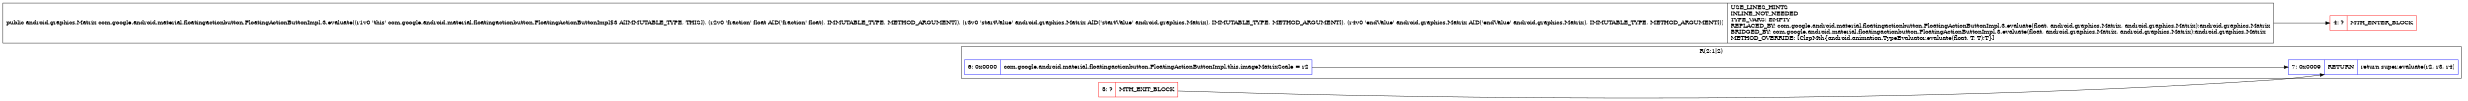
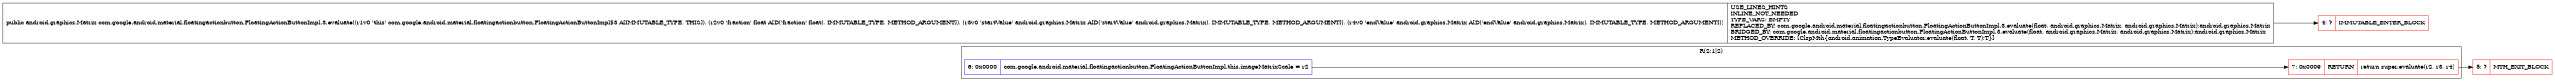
  digraph {
    rankdir=LR
    node [color=blue shape=record]
    n1 [label="{6\:\ 0x0000|com.google.android.material.floatingactionbutton.FloatingActionButtonImpl.this.imageMatrixScale = r2\l}"]
-   n2 [label="{7\:\ 0x0009|RETURN\l|return super.evaluate(r2, r3, r4)\l}"]
+   n2 [color=red label="{7\:\ 0x0009|RETURN\l|return super.evaluate(r2, r3, r4)\l}"]
    n3 [color=red label="{5\:\ ?|MTH_EXIT_BLOCK\l}"]
-   n4 [color=red label="{4\:\ ?|MTH_ENTER_BLOCK\l}"]
+   n4 [color=red label="{4\:\ ?|IMMUTABLE_ENTER_BLOCK\l}"]
    n5 [label="{public android.graphics.Matrix com.google.android.material.floatingactionbutton.FloatingActionButtonImpl.3.evaluate((r1v0 'this' com.google.android.material.floatingactionbutton.FloatingActionButtonImpl$3 A[IMMUTABLE_TYPE, THIS]), (r2v0 'fraction' float A[D('fraction' float), IMMUTABLE_TYPE, METHOD_ARGUMENT]), (r3v0 'startValue' android.graphics.Matrix A[D('startValue' android.graphics.Matrix), IMMUTABLE_TYPE, METHOD_ARGUMENT]), (r4v0 'endValue' android.graphics.Matrix A[D('endValue' android.graphics.Matrix), IMMUTABLE_TYPE, METHOD_ARGUMENT]))  | USE_LINES_HINTS\lINLINE_NOT_NEEDED\lTYPE_VARS: EMPTY\lREPLACED_BY: com.google.android.material.floatingactionbutton.FloatingActionButtonImpl.3.evaluate(float, android.graphics.Matrix, android.graphics.Matrix):android.graphics.Matrix\lBRIDGED_BY: com.google.android.material.floatingactionbutton.FloatingActionButtonImpl.3.evaluate(float, android.graphics.Matrix, android.graphics.Matrix):android.graphics.Matrix\lMETHOD_OVERRIDE: [ClspMth\{android.animation.TypeEvaluator.evaluate(float, T, T):T\}]\l}" color=""]
    subgraph cluster_1 {
      label="R(2:1|2)"
      n1
      n2
    }
    n1 -> n2
-   n3 -> n2
+   n2 -> n3
    n5 -> n4
  }
